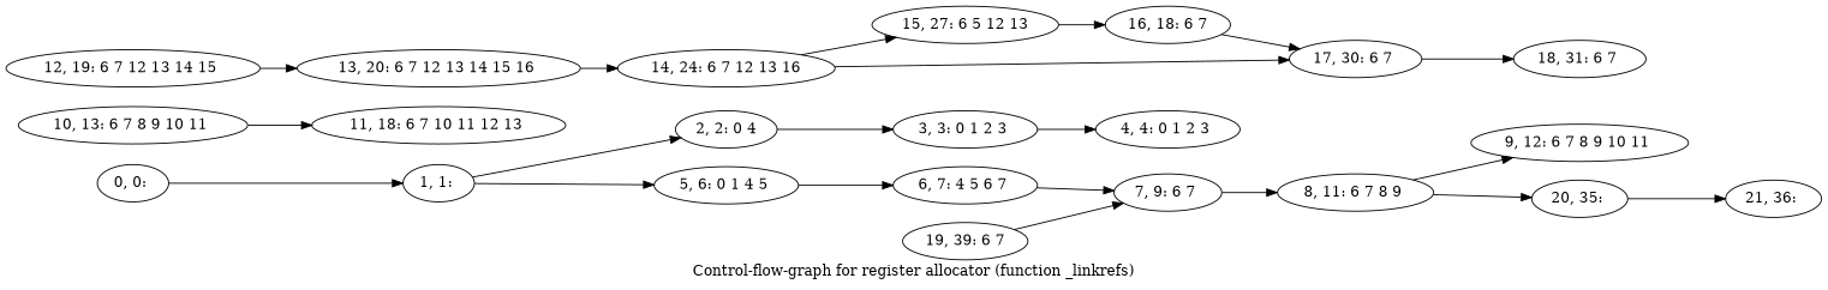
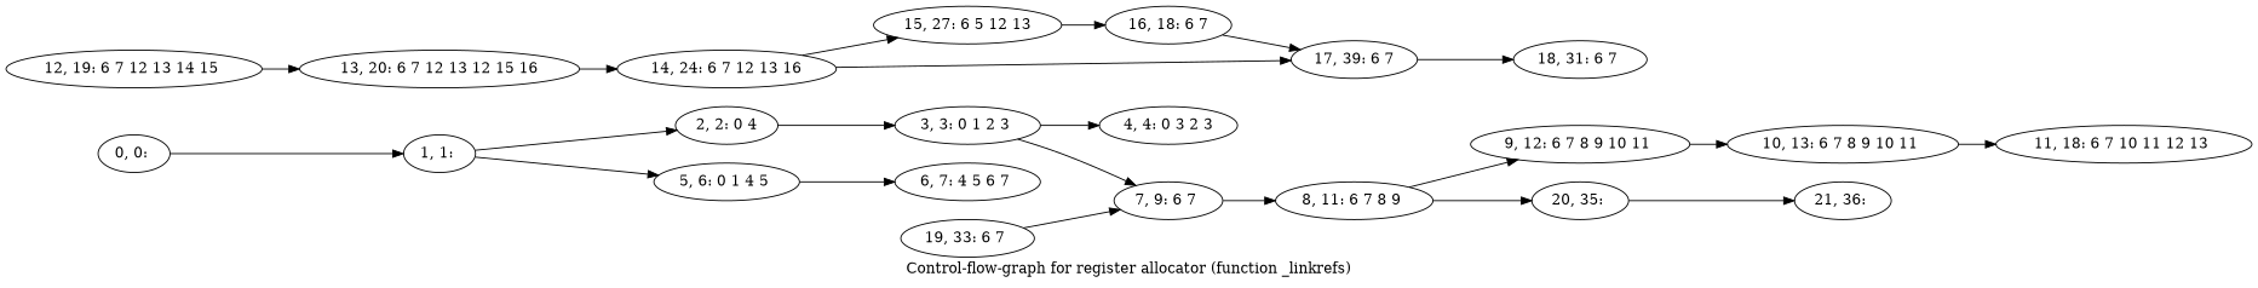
  digraph {
    label="Control-flow-graph for register allocator (function _linkrefs)"
    rankdir=LR
    n1 [label="0, 0: "]
    n2 [label="1, 1: "]
    n3 [label="2, 2: 0 4"]
    n4 [label="5, 6: 0 1 4 5 "]
    n5 [label="3, 3: 0 1 2 3 "]
-   n6 [label="4, 4: 0 1 2 3 "]
+   n6 [label="4, 4: 0 3 2 3"]
    n7 [label="6, 7: 4 5 6 7 "]
    n8 [label="7, 9: 6 7 "]
    n9 [label="8, 11: 6 7 8 9 "]
    n10 [label="9, 12: 6 7 8 9 10 11 "]
    n11 [label="20, 35: "]
    n12 [label="10, 13: 6 7 8 9 10 11 "]
    n13 [label="11, 18: 6 7 10 11 12 13 "]
    n14 [label="21, 36: "]
    n15 [label="12, 19: 6 7 12 13 14 15 "]
-   n16 [label="13, 20: 6 7 12 13 14 15 16 "]
+   n16 [label="13, 20: 6 7 12 13 12 15 16"]
    n17 [label="14, 24: 6 7 12 13 16"]
    n18 [label="15, 27: 6 5 12 13"]
-   n19 [label="17, 30: 6 7 "]
+   n19 [label="17, 39: 6 7"]
    n20 [label="16, 18: 6 7"]
    n21 [label="18, 31: 6 7 "]
-   n22 [label="19, 39: 6 7"]
+   n22 [label="19, 33: 6 7 "]
    n1 -> n2
    n2 -> n3
    n2 -> n4
    n3 -> n5
    n4 -> n7
    n5 -> n6
-   n7 -> n8
+   n5 -> n8
    n8 -> n9
    n9 -> n10
    n9 -> n11
+   n10 -> n12
    n11 -> n14
    n12 -> n13
    n15 -> n16
    n16 -> n17
    n17 -> n18
    n17 -> n19
    n18 -> n20
    n19 -> n21
    n20 -> n19
    n22 -> n8
  }
